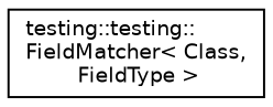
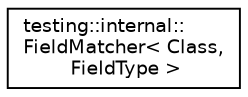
  digraph {
    rankdir=LR
-   n1 [color=black fillcolor=white fontname=Helvetica fontsize=10 height=0.2 label="testing::testing::\lFieldMatcher\< Class,\l FieldType \>" shape=record style=filled width=0.4]
+   n1 [color=black fillcolor=white fontname=Helvetica fontsize=10 height=0.2 label="testing::internal::\lFieldMatcher\< Class,\l FieldType \>" shape=record style=filled width=0.4]
  }
